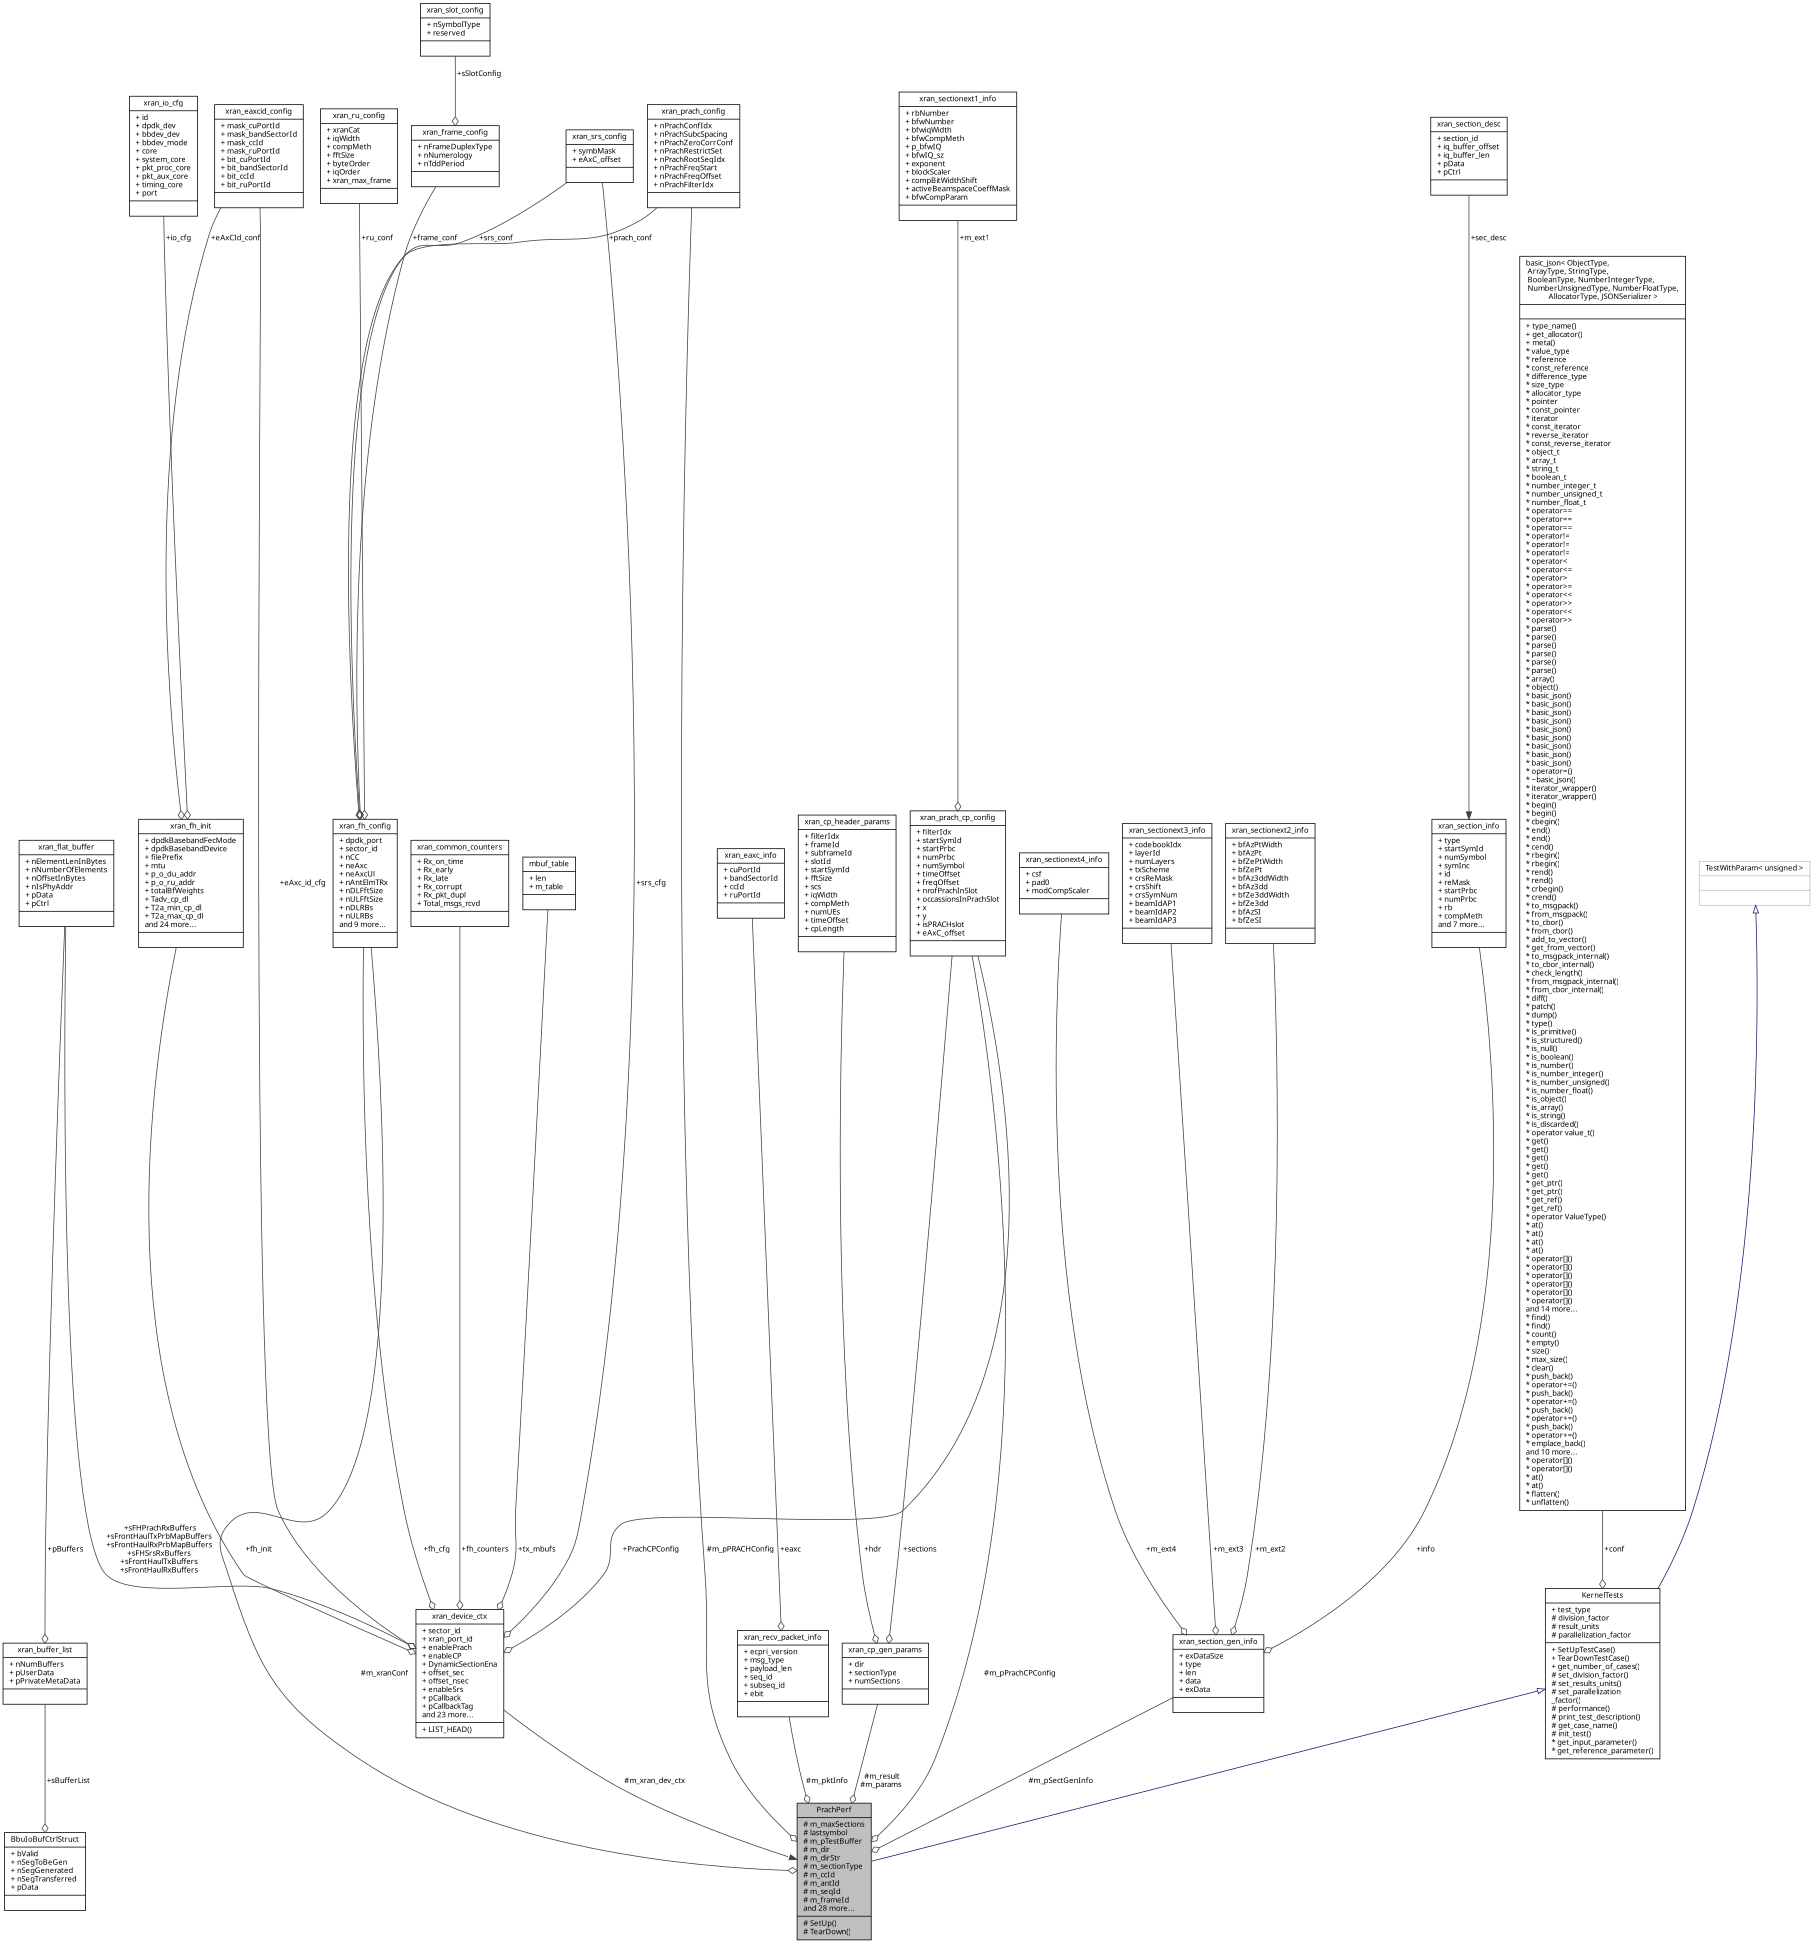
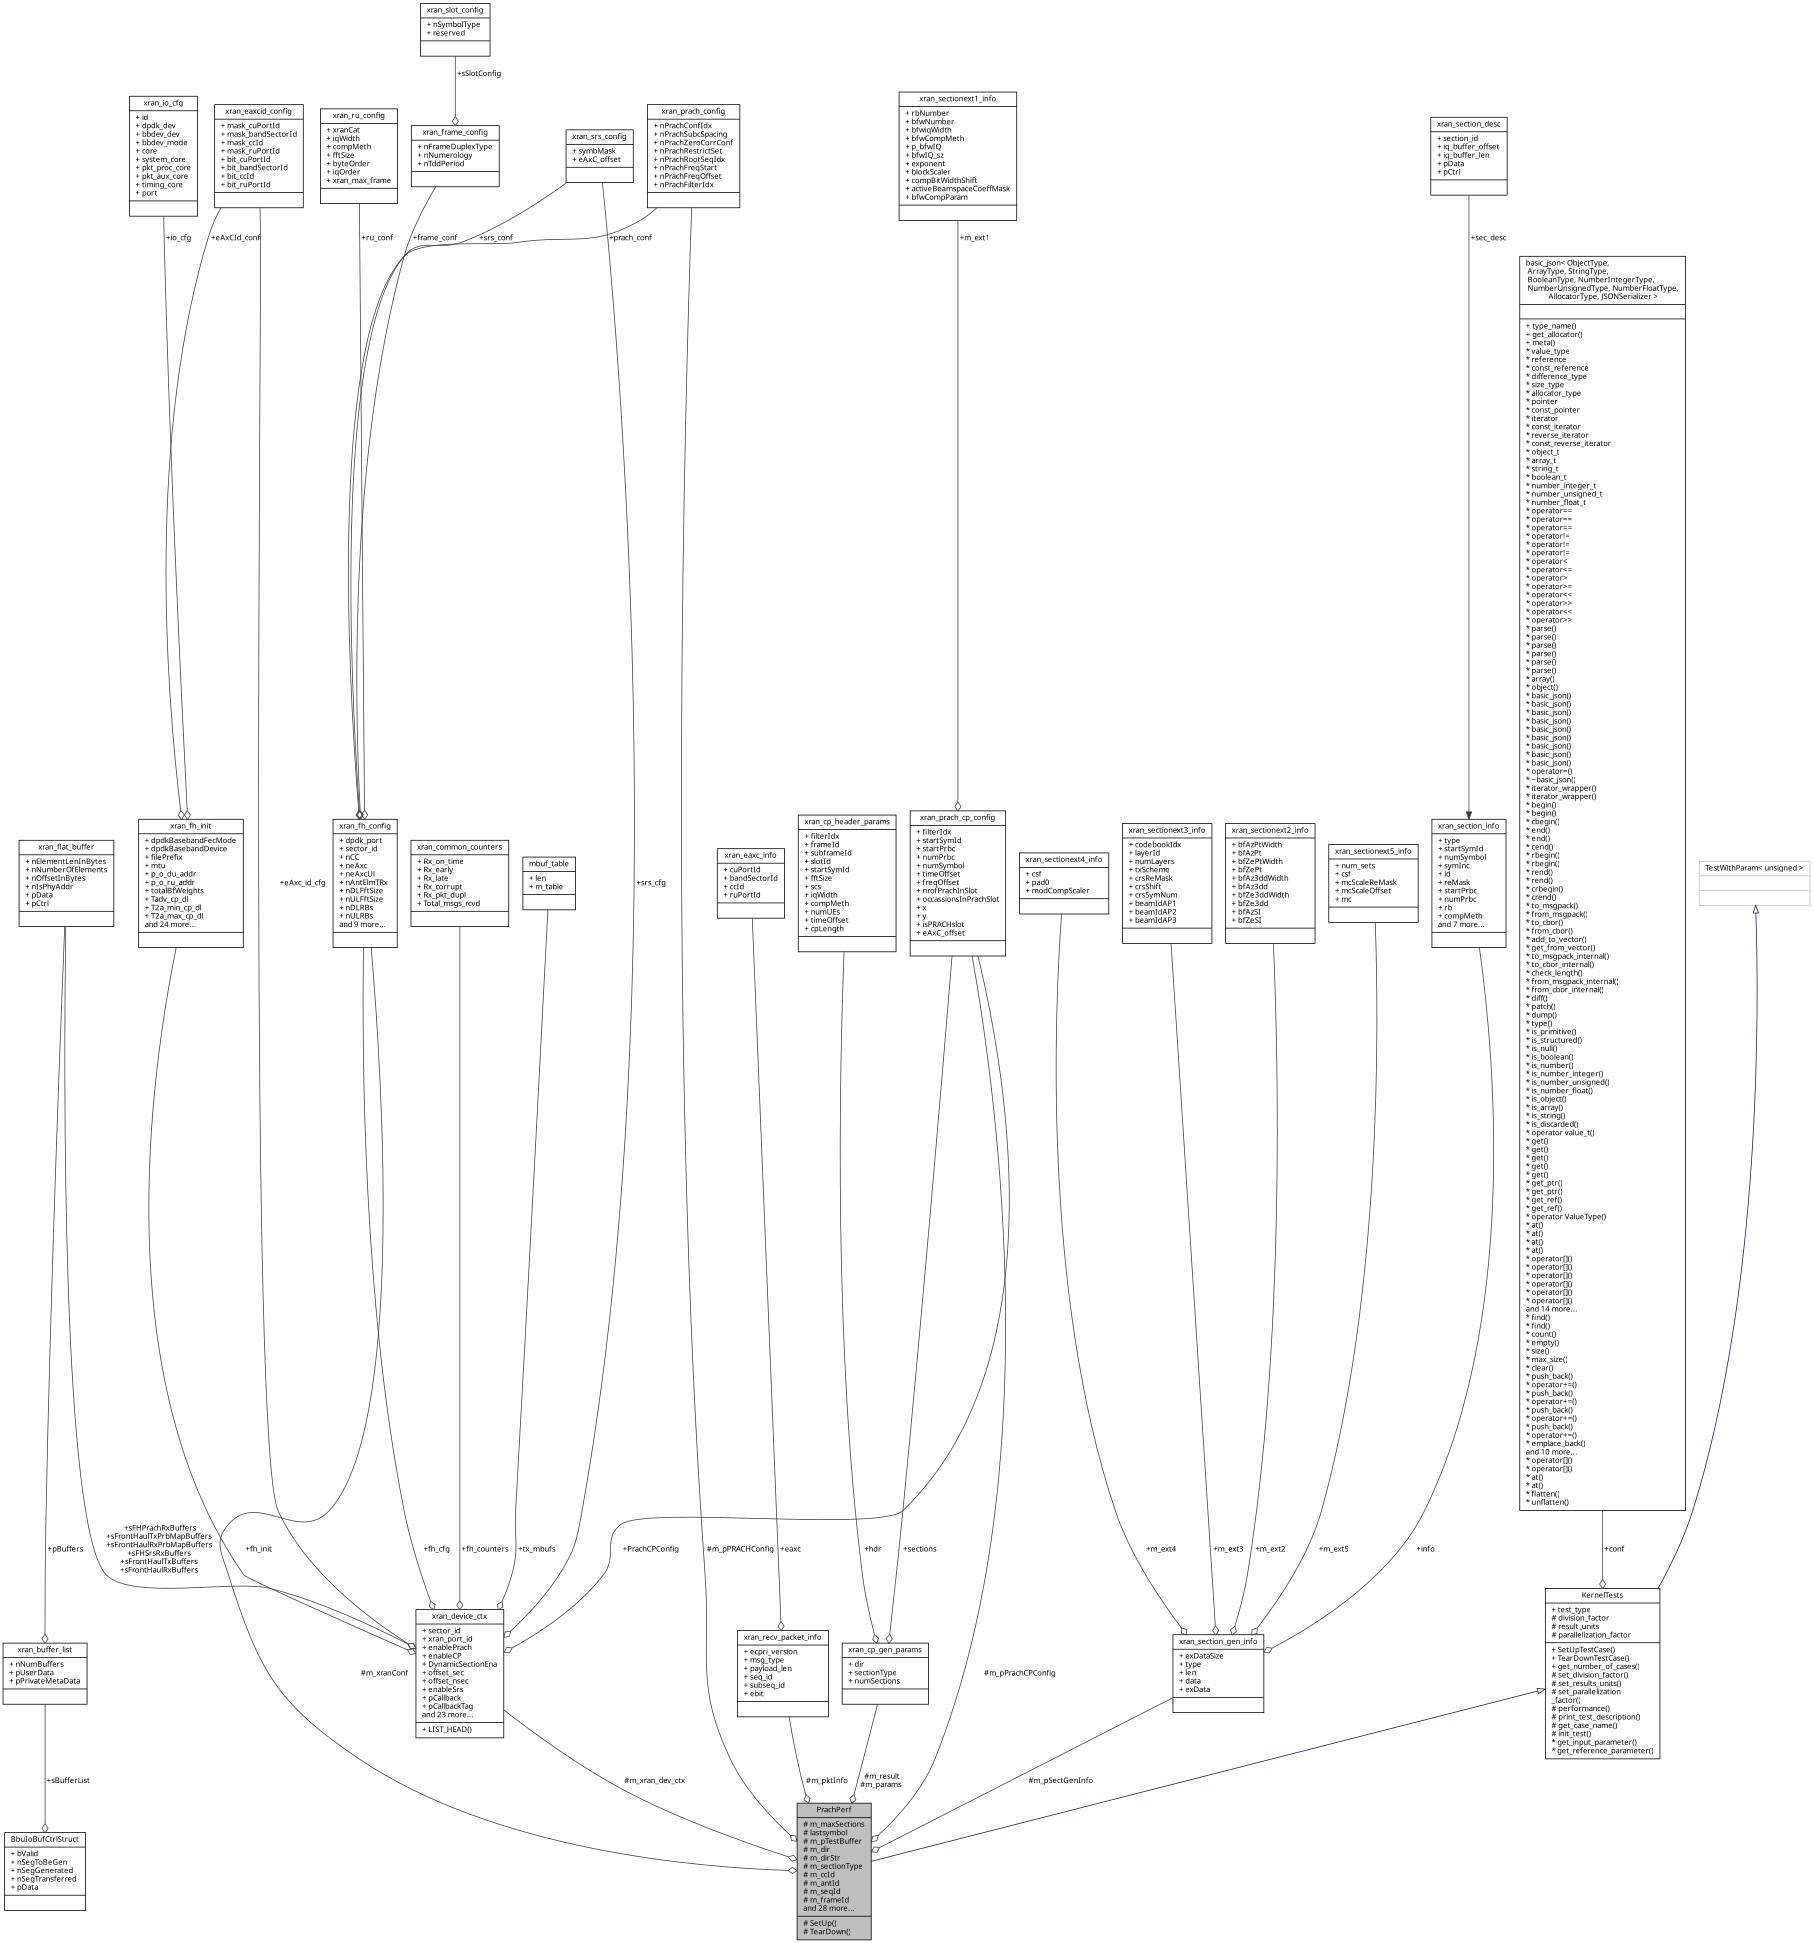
  digraph {
    fontname="Noto Sans"
    node [color=black fillcolor=white fontname="Noto Sans" fontsize=10 shape=record style=filled]
    edge [color=grey25 fontname="Noto Sans" fontsize=10 labelfontname=Helvetica labelfontsize=10 style=solid arrowhead=odiamond]
    n1 [fillcolor=grey75 fontcolor=black height=0.2 label="{PrachPerf\n|# m_maxSections\l# lastsymbol\l# m_pTestBuffer\l# m_dir\l# m_dirStr\l# m_sectionType\l# m_ccId\l# m_antId\l# m_seqId\l# m_frameId\land 28 more...\l|# SetUp()\l# TearDown()\l}" width=0.4]
    n2 [height=0.2 label="{KernelTests\n|+ test_type\l# division_factor\l# result_units\l# parallelization_factor\l|+ SetUpTestCase()\l+ TearDownTestCase()\l+ get_number_of_cases()\l# set_division_factor()\l# set_results_units()\l# set_parallelization\l_factor()\l# performance()\l# print_test_description()\l# get_case_name()\l# init_test()\l* get_input_parameter()\l* get_reference_parameter()\l}" width=0.4]
    n3 [color=grey75 height=0.2 label="{TestWithParam\< unsigned \>\n||}" width=0.4]
    n4 [height=0.2 label="{basic_json\< ObjectType,\l ArrayType, StringType,\l BooleanType, NumberIntegerType,\l NumberUnsignedType, NumberFloatType,\l AllocatorType, JSONSerializer \>\n||+ type_name()\l+ get_allocator()\l+ meta()\l* value_type\l* reference\l* const_reference\l* difference_type\l* size_type\l* allocator_type\l* pointer\l* const_pointer\l* iterator\l* const_iterator\l* reverse_iterator\l* const_reverse_iterator\l* object_t\l* array_t\l* string_t\l* boolean_t\l* number_integer_t\l* number_unsigned_t\l* number_float_t\l* operator==\l* operator==\l* operator==\l* operator!=\l* operator!=\l* operator!=\l* operator\<\l* operator\<=\l* operator\>\l* operator\>=\l* operator\<\<\l* operator\>\>\l* operator\<\<\l* operator\>\>\l* parse()\l* parse()\l* parse()\l* parse()\l* parse()\l* parse()\l* array()\l* object()\l* basic_json()\l* basic_json()\l* basic_json()\l* basic_json()\l* basic_json()\l* basic_json()\l* basic_json()\l* basic_json()\l* basic_json()\l* operator=()\l* ~basic_json()\l* iterator_wrapper()\l* iterator_wrapper()\l* begin()\l* begin()\l* cbegin()\l* end()\l* end()\l* cend()\l* rbegin()\l* rbegin()\l* rend()\l* rend()\l* crbegin()\l* crend()\l* to_msgpack()\l* from_msgpack()\l* to_cbor()\l* from_cbor()\l* add_to_vector()\l* get_from_vector()\l* to_msgpack_internal()\l* to_cbor_internal()\l* check_length()\l* from_msgpack_internal()\l* from_cbor_internal()\l* diff()\l* patch()\l* dump()\l* type()\l* is_primitive()\l* is_structured()\l* is_null()\l* is_boolean()\l* is_number()\l* is_number_integer()\l* is_number_unsigned()\l* is_number_float()\l* is_object()\l* is_array()\l* is_string()\l* is_discarded()\l* operator value_t()\l* get()\l* get()\l* get()\l* get()\l* get()\l* get_ptr()\l* get_ptr()\l* get_ref()\l* get_ref()\l* operator ValueType()\l* at()\l* at()\l* at()\l* at()\l* operator[]()\l* operator[]()\l* operator[]()\l* operator[]()\l* operator[]()\l* operator[]()\land 14 more...\l* find()\l* find()\l* count()\l* empty()\l* size()\l* max_size()\l* clear()\l* push_back()\l* operator+=()\l* push_back()\l* operator+=()\l* push_back()\l* operator+=()\l* push_back()\l* operator+=()\l* emplace_back()\land 10 more...\l* operator[]()\l* operator[]()\l* at()\l* at()\l* flatten()\l* unflatten()\l}" width=0.4]
    n5 [height=0.2 label="{xran_prach_config\n|+ nPrachConfIdx\l+ nPrachSubcSpacing\l+ nPrachZeroCorrConf\l+ nPrachRestrictSet\l+ nPrachRootSeqIdx\l+ nPrachFreqStart\l+ nPrachFreqOffset\l+ nPrachFilterIdx\l|}" width=0.4]
    n6 [height=0.2 label="{xran_fh_config\n|+ dpdk_port\l+ sector_id\l+ nCC\l+ neAxc\l+ neAxcUl\l+ nAntElmTRx\l+ nDLFftSize\l+ nULFftSize\l+ nDLRBs\l+ nULRBs\land 9 more...\l|}" width=0.4]
    n7 [height=0.2 label="{xran_device_ctx\n|+ sector_id\l+ xran_port_id\l+ enablePrach\l+ enableCP\l+ DynamicSectionEna\l+ offset_sec\l+ offset_nsec\l+ enableSrs\l+ pCallback\l+ pCallbackTag\land 23 more...\l|+ LIST_HEAD()\l}" width=0.4]
    n8 [height=0.2 label="{xran_recv_packet_info\n|+ ecpri_version\l+ msg_type\l+ payload_len\l+ seq_id\l+ subseq_id\l+ ebit\l|}" width=0.4]
    n9 [height=0.2 label="{xran_eaxc_info\n|+ cuPortId\l+ bandSectorId\l+ ccId\l+ ruPortId\l|}" width=0.4]
    n10 [height=0.2 label="{BbuIoBufCtrlStruct\n|+ bValid\l+ nSegToBeGen\l+ nSegGenerated\l+ nSegTransferred\l+ pData\l|}" width=0.4]
    n11 [height=0.2 label="{xran_buffer_list\n|+ nNumBuffers\l+ pUserData\l+ pPrivateMetaData\l|}" width=0.4]
    n12 [height=0.2 label="{xran_flat_buffer\n|+ nElementLenInBytes\l+ nNumberOfElements\l+ nOffsetInBytes\l+ nIsPhyAddr\l+ pData\l+ pCtrl\l|}" width=0.4]
    n13 [height=0.2 label="{xran_eaxcid_config\n|+ mask_cuPortId\l+ mask_bandSectorId\l+ mask_ccId\l+ mask_ruPortId\l+ bit_cuPortId\l+ bit_bandSectorId\l+ bit_ccId\l+ bit_ruPortId\l|}" width=0.4]
    n14 [height=0.2 label="{xran_fh_init\n|+ dpdkBasebandFecMode\l+ dpdkBasebandDevice\l+ filePrefix\l+ mtu\l+ p_o_du_addr\l+ p_o_ru_addr\l+ totalBfWeights\l+ Tadv_cp_dl\l+ T2a_min_cp_dl\l+ T2a_max_cp_dl\land 24 more...\l|}" width=0.4]
    n15 [height=0.2 label="{xran_prach_cp_config\n|+ filterIdx\l+ startSymId\l+ startPrbc\l+ numPrbc\l+ numSymbol\l+ timeOffset\l+ freqOffset\l+ nrofPrachInSlot\l+ occassionsInPrachSlot\l+ x\l+ y\l+ isPRACHslot\l+ eAxC_offset\l|}" width=0.4]
    n16 [height=0.2 label="{xran_cp_gen_params\n|+ dir\l+ sectionType\l+ numSections\l|}" width=0.4]
    n17 [height=0.2 label="{xran_common_counters\n|+ Rx_on_time\l+ Rx_early\l+ Rx_late\l+ Rx_corrupt\l+ Rx_pkt_dupl\l+ Total_msgs_rcvd\l|}" width=0.4]
    n18 [height=0.2 label="{mbuf_table\n|+ len\l+ m_table\l|}" width=0.4]
    n19 [height=0.2 label="{xran_io_cfg\n|+ id\l+ dpdk_dev\l+ bbdev_dev\l+ bbdev_mode\l+ core\l+ system_core\l+ pkt_proc_core\l+ pkt_aux_core\l+ timing_core\l+ port\l|}" width=0.4]
    n20 [height=0.2 label="{xran_srs_config\n|+ symbMask\l+ eAxC_offset\l|}" width=0.4]
    n21 [height=0.2 label="{xran_frame_config\n|+ nFrameDuplexType\l+ nNumerology\l+ nTddPeriod\l|}" width=0.4]
    n22 [height=0.2 label="{xran_slot_config\n|+ nSymbolType\l+ reserved\l|}" width=0.4]
    n23 [height=0.2 label="{xran_ru_config\n|+ xranCat\l+ iqWidth\l+ compMeth\l+ fftSize\l+ byteOrder\l+ iqOrder\l+ xran_max_frame\l|}" width=0.4]
    n24 [height=0.2 label="{xran_section_gen_info\n|+ exDataSize\l+ type\l+ len\l+ data\l+ exData\l|}" width=0.4]
+   n25 [height=0.2 label="{xran_sectionext5_info\n|+ num_sets\l+ csf\l+ mcScaleReMask\l+ mcScaleOffset\l+ mc\l|}" width=0.4]
    n26 [height=0.2 label="{xran_sectionext4_info\n|+ csf\l+ pad0\l+ modCompScaler\l|}" width=0.4]
    n27 [height=0.2 label="{xran_sectionext3_info\n|+ codebookIdx\l+ layerId\l+ numLayers\l+ txScheme\l+ crsReMask\l+ crsShift\l+ crsSymNum\l+ beamIdAP1\l+ beamIdAP2\l+ beamIdAP3\l|}" width=0.4]
    n28 [height=0.2 label="{xran_sectionext2_info\n|+ bfAzPtWidth\l+ bfAzPt\l+ bfZePtWidth\l+ bfZePt\l+ bfAz3ddWidth\l+ bfAz3dd\l+ bfZe3ddWidth\l+ bfZe3dd\l+ bfAzSI\l+ bfZeSI\l|}" width=0.4]
    n29 [height=0.2 label="{xran_sectionext1_info\n|+ rbNumber\l+ bfwNumber\l+ bfwiqWidth\l+ bfwCompMeth\l+ p_bfwIQ\l+ bfwIQ_sz\l+ exponent\l+ blockScaler\l+ compBitWidthShift\l+ activeBeamspaceCoeffMask\l+ bfwCompParam\l|}" width=0.4]
    n30 [height=0.2 label="{xran_section_info\n|+ type\l+ startSymId\l+ numSymbol\l+ symInc\l+ id\l+ reMask\l+ startPrbc\l+ numPrbc\l+ rb\l+ compMeth\land 7 more...\l|}" width=0.4]
    n31 [height=0.2 label="{xran_section_desc\n|+ section_id\l+ iq_buffer_offset\l+ iq_buffer_len\l+ pData\l+ pCtrl\l|}" width=0.4]
    n32 [height=0.2 label="{xran_cp_header_params\n|+ filterIdx\l+ frameId\l+ subframeId\l+ slotId\l+ startSymId\l+ fftSize\l+ scs\l+ iqWidth\l+ compMeth\l+ numUEs\l+ timeOffset\l+ cpLength\l|}" width=0.4]
    n2 -> n1 [arrowtail=onormal color=midnightblue dir=back arrowhead=""]
    n3 -> n2 [arrowtail=onormal color=midnightblue dir=back arrowhead=""]
    n4 -> n2 [label=" +conf"]
    n5 -> n1 [label=" #m_pPRACHConfig"]
    n5 -> n6 [label=" +prach_conf"]
    n6 -> n1 [label=" #m_xranConf"]
    n6 -> n7 [label=" +fh_cfg"]
-   n7 -> n1 [arrowhead=normal label=" #m_xran_dev_ctx"]
+   n7 -> n1 [label=" #m_xran_dev_ctx"]
    n8 -> n1 [label=" #m_pktInfo"]
    n9 -> n8 [label=" +eaxc"]
    n11 -> n10 [label=" +sBufferList"]
    n12 -> n7 [label=" +sFHPrachRxBuffers\n+sFrontHaulTxPrbMapBuffers\n+sFrontHaulRxPrbMapBuffers\n+sFHSrsRxBuffers\n+sFrontHaulTxBuffers\n+sFrontHaulRxBuffers"]
    n12 -> n11 [label=" +pBuffers"]
    n13 -> n7 [label=" +eAxc_id_cfg"]
    n13 -> n14 [label=" +eAxCId_conf"]
    n14 -> n7 [label=" +fh_init"]
    n15 -> n1 [label=" #m_pPrachCPConfig"]
    n15 -> n7 [label=" +PrachCPConfig"]
    n15 -> n16 [label=" +sections"]
    n16 -> n1 [label=" #m_result\n#m_params"]
    n17 -> n7 [label=" +fh_counters"]
    n18 -> n7 [label=" +tx_mbufs"]
    n19 -> n14 [label=" +io_cfg"]
    n20 -> n6 [label=" +srs_conf"]
    n20 -> n7 [label=" +srs_cfg"]
    n21 -> n6 [label=" +frame_conf"]
    n22 -> n21 [label=" +sSlotConfig"]
    n23 -> n6 [label=" +ru_conf"]
    n24 -> n1 [label=" #m_pSectGenInfo"]
+   n25 -> n24 [label=" +m_ext5"]
    n26 -> n24 [label=" +m_ext4"]
    n27 -> n24 [label=" +m_ext3"]
    n28 -> n24 [label=" +m_ext2"]
    n29 -> n15 [label=" +m_ext1"]
    n30 -> n24 [label=" +info"]
    n31 -> n30 [arrowhead=normal label=" +sec_desc"]
    n32 -> n16 [label=" +hdr"]
  }
